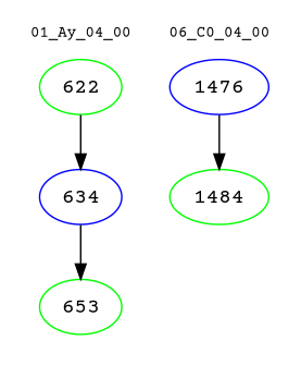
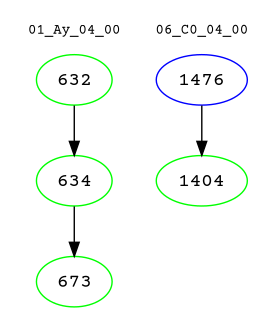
  digraph {
    fontname="Courier Prime"
    node [color=green fontname="Courier Prime"]
    edge [color=black fontname="Courier Prime"]
-   n1 [label=622]
-   n2 [color=blue label=634]
-   n3 [label=653]
+   n1 [label=632]
+   n2 [label=634]
+   n3 [label=673]
    n4 [color=blue label=1476]
-   n5 [label=1484]
+   n5 [label=1404]
    subgraph cluster_1 {
      color=white
      fontsize=10
      label="01_Ay_04_00"
      n1
      n2
      n3
    }
    subgraph cluster_2 {
      color=white
      fontsize=10
      label="06_C0_04_00"
      n4
      n5
    }
    n1 -> n2
    n2 -> n3
    n4 -> n5
  }
